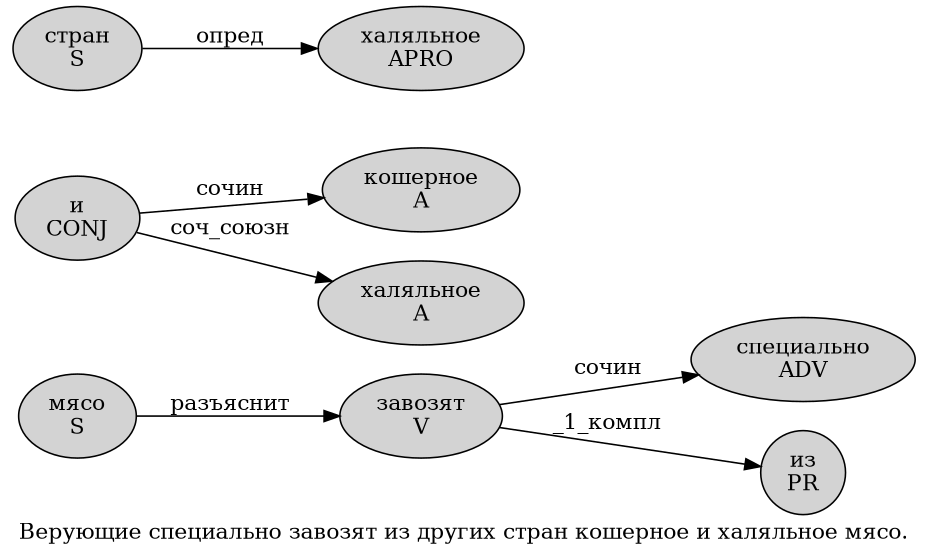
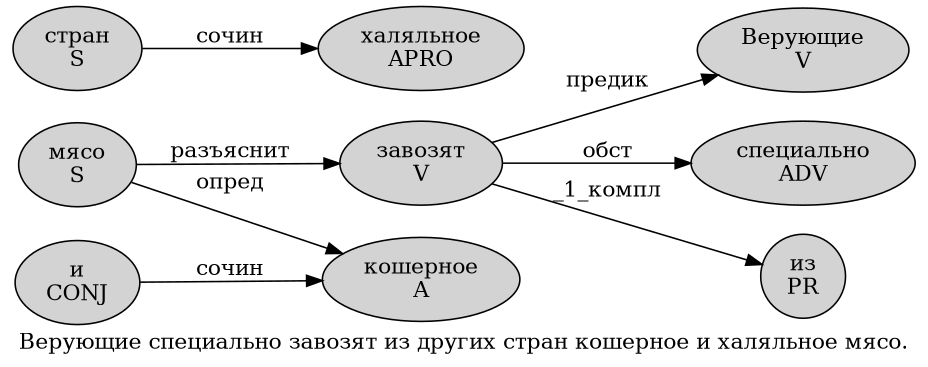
  digraph {
    label="Верующие специально завозят из других стран кошерное и халяльное мясо."
    rankdir=LR
    node [fillcolor=lightgray penwidth=1 shape=ellipse style=filled]
+   n1 [label="Верующие\nV"]
    n2 [label="специально\nADV"]
    n3 [label="завозят\nV"]
    n4 [label="из\nPR"]
    n5 [label="мясо\nS"]
    n6 [label="кошерное\nA"]
    n7 [label="стран\nS"]
    n8 [label="халяльное\nAPRO"]
    n9 [label="и\nCONJ"]
-   n10 [label="халяльное\nA"]
-   n3 -> n2 [label="сочин"]
+   n3 -> n1 [label="предик"]
+   n3 -> n2 [label="обст"]
    n3 -> n4 [label="_1_компл"]
    n5 -> n3 [label="разъяснит"]
-   n7 -> n8 [label="опред"]
+   n5 -> n6 [label="опред"]
+   n7 -> n8 [label="сочин"]
    n9 -> n6 [label="сочин"]
-   n9 -> n10 [label="соч_союзн"]
  }
